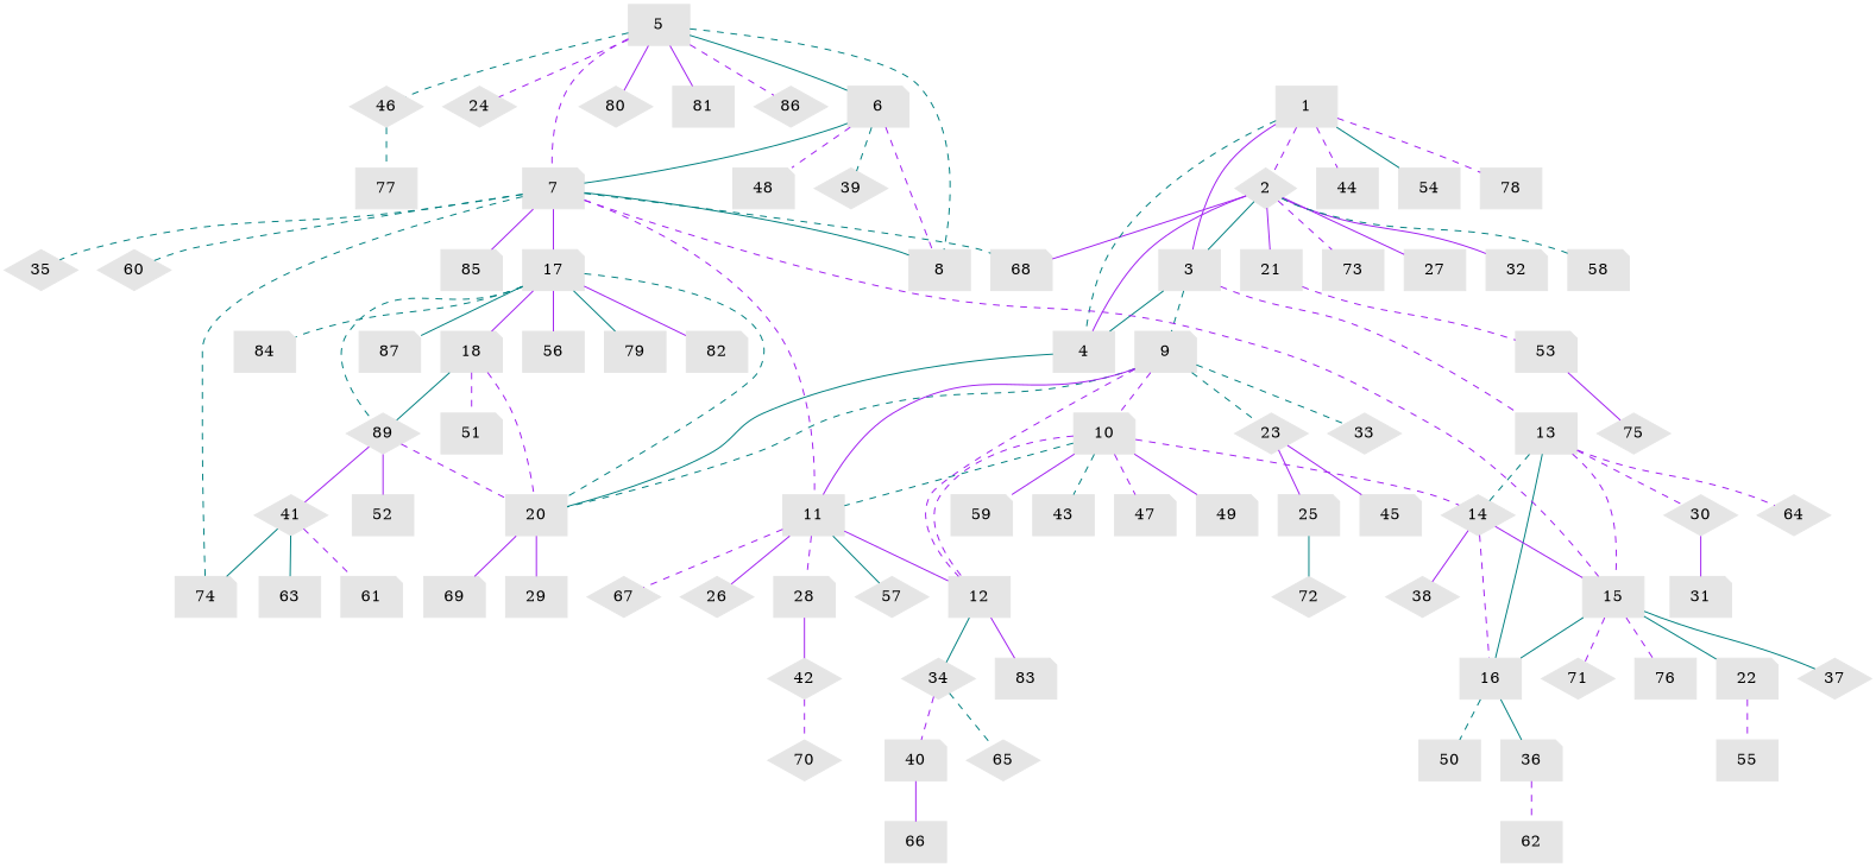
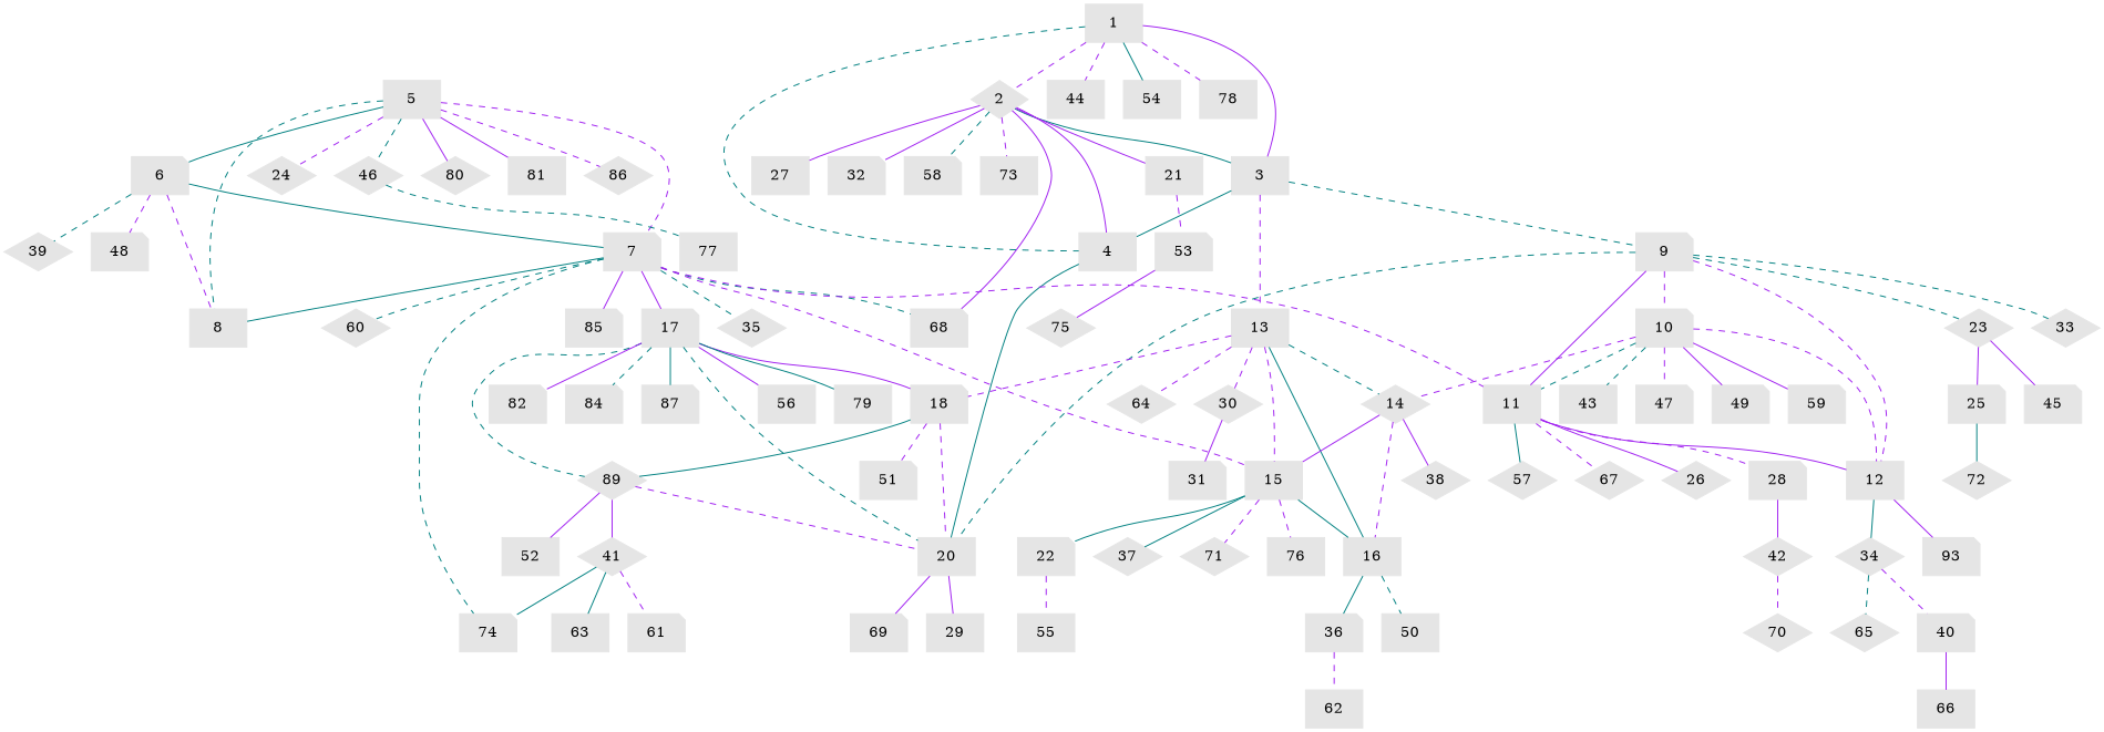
  graph {
    node [color=gray90 shape=box style=filled]
    edge [color=purple style=dashed]
    2 [shape=diamond]
    1
    3
    4
    44
    54
    78
    21
    27
    32 [shape=note]
    58 [shape=note]
    68 [shape=note]
    73
    9 [shape=note]
    13
    20
    6 [shape=note]
    7 [shape=note]
    8
    39 [shape=diamond]
    48 [shape=note]
    53 [shape=note]
    11
    10 [shape=note]
    12
    23 [shape=diamond]
    33 [shape=diamond]
    15
    14 [shape=diamond]
    16
    18 [shape=note]
    30 [shape=diamond]
    64 [shape=diamond]
    29
    69 [shape=note]
    5
    24 [shape=diamond]
    46 [shape=diamond]
    80 [shape=diamond]
    81
    86 [shape=diamond]
    17 [shape=note]
    35 [shape=diamond]
    60 [shape=diamond]
    74 [shape=note]
    85 [shape=note]
    77
    26 [shape=diamond]
    28 [shape=note]
    57 [shape=diamond]
    67 [shape=diamond]
    22 [shape=note]
    37 [shape=diamond]
    71 [shape=diamond]
    76
    n56 [label=89 shape=diamond]
    56
    79
    82 [shape=note]
    84 [shape=note]
    87 [shape=note]
    43
    47 [shape=note]
    49 [shape=note]
    59 [shape=note]
    34 [shape=diamond]
-   83 [shape=note]
+   83 [shape=note label=93]
    25 [shape=note]
    45 [shape=note]
    38 [shape=diamond]
    42 [shape=diamond]
    40 [shape=note]
    65 [shape=diamond]
    36 [shape=note]
    50
    51 [shape=note]
    31 [shape=note]
    55
    62
    41 [shape=diamond]
    52
    61 [shape=note]
    63
    75 [shape=diamond]
    72 [shape=diamond]
    70 [shape=diamond]
    66
    2 -- 3 [color=teal style=solid]
    2 -- 4 [style=solid]
    2 -- 21 [style=solid]
    2 -- 27 [style=solid]
    2 -- 32 [style=solid]
    2 -- 58 [color=teal]
    2 -- 68 [style=solid]
    2 -- 73
    1 -- 2
    1 -- 3 [style=solid]
    1 -- 4 [color=teal]
    1 -- 44
    1 -- 54 [color=teal style=solid]
    1 -- 78
    3 -- 4 [color=teal style=solid]
    3 -- 9 [color=teal]
    3 -- 13
    4 -- 20 [color=teal style=solid]
    21 -- 53
    9 -- 20 [color=teal]
    9 -- 11 [style=solid]
    9 -- 10
    9 -- 12
    9 -- 23 [color=teal]
    9 -- 33 [color=teal]
    13 -- 15
    13 -- 14 [color=teal]
    13 -- 16 [color=teal style=solid]
+   13 -- 18
    13 -- 30
    13 -- 64
    20 -- 29 [style=solid]
    20 -- 69 [style=solid]
    6 -- 7 [color=teal style=solid]
    6 -- 8
    6 -- 39 [color=teal]
    6 -- 48
    7 -- 68 [color=teal]
    7 -- 8 [color=teal style=solid]
    7 -- 11
    7 -- 15
    7 -- 17 [style=solid]
    7 -- 35 [color=teal]
    7 -- 60 [color=teal]
    7 -- 74 [color=teal]
    7 -- 85 [style=solid]
    53 -- 75 [style=solid]
    11 -- 12 [style=solid]
    11 -- 26 [style=solid]
    11 -- 28
    11 -- 57 [color=teal style=solid]
    11 -- 67
    10 -- 11 [color=teal]
    10 -- 12
    10 -- 14
    10 -- 43 [color=teal]
    10 -- 47
    10 -- 49 [style=solid]
    10 -- 59 [style=solid]
    12 -- 34 [color=teal style=solid]
    12 -- 83 [style=solid]
    23 -- 25 [style=solid]
    23 -- 45 [style=solid]
    15 -- 16 [color=teal style=solid]
    15 -- 22 [color=teal style=solid]
    15 -- 37 [color=teal style=solid]
    15 -- 71
    15 -- 76
    14 -- 15 [style=solid]
    14 -- 16
    14 -- 38 [style=solid]
    16 -- 36 [color=teal style=solid]
    16 -- 50 [color=teal]
    18 -- 20
    18 -- n56 [color=teal style=solid]
    18 -- 51
    30 -- 31 [style=solid]
    5 -- 6 [color=teal style=solid]
    5 -- 7
    5 -- 8 [color=teal]
    5 -- 24
    5 -- 46 [color=teal]
    5 -- 80 [style=solid]
    5 -- 81 [style=solid]
    5 -- 86
    46 -- 77 [color=teal]
    17 -- 20 [color=teal]
    17 -- 18 [style=solid]
    17 -- n56 [color=teal]
    17 -- 56 [style=solid]
    17 -- 79 [color=teal style=solid]
    17 -- 82 [style=solid]
    17 -- 84 [color=teal]
    17 -- 87 [color=teal style=solid]
    28 -- 42 [style=solid]
    22 -- 55
    n56 -- 20
    n56 -- 41 [style=solid]
    n56 -- 52 [style=solid]
    34 -- 40
    34 -- 65 [color=teal]
    25 -- 72 [color=teal style=solid]
    42 -- 70
    40 -- 66 [style=solid]
    36 -- 62
    41 -- 74 [color=teal style=solid]
    41 -- 61
    41 -- 63 [color=teal style=solid]
  }
